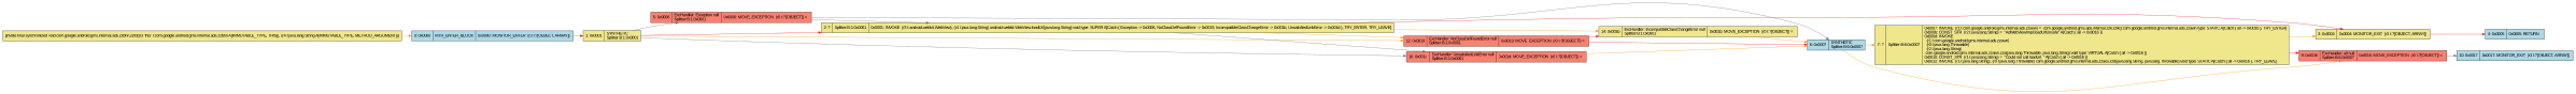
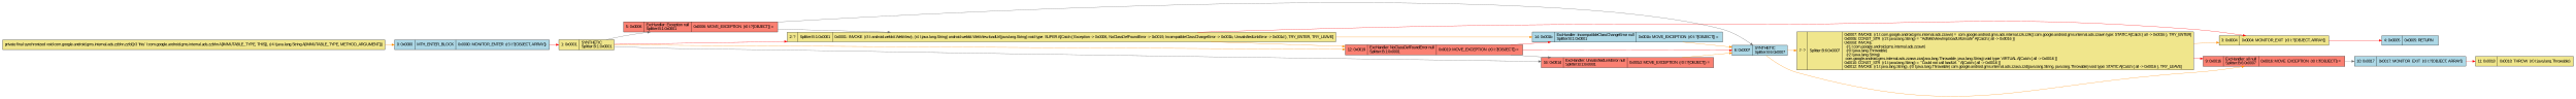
  digraph {
    fontname="Liberation Sans"
    rankdir=LR
    node [fillcolor=khaki fontname="Liberation Sans" shape=record style=filled]
    edge [color=darkorange fontname="Liberation Sans"]
    n1 [fillcolor=lightblue label="{0\:\ 0x0000|MTH_ENTER_BLOCK\l|0x0000: MONITOR_ENTER  (r3 I:?[OBJECT, ARRAY]) \l}"]
    n2 [label="{1\:\ 0x0001|SYNTHETIC\lSplitter:B:1:0x0001\l}"]
    n3 [label="{2\:\ ?|Splitter:B:1:0x0001\l|0x0001: INVOKE  (r3 I:android.webkit.WebView), (r4 I:java.lang.String) android.webkit.WebView.loadUrl(java.lang.String):void type: SUPER A[Catch:\{ Exception \-\> 0x0006, NoClassDefFoundError \-\> 0x0019, IncompatibleClassChangeError \-\> 0x001b, UnsatisfiedLinkError \-\> 0x001d \}, TRY_ENTER, TRY_LEAVE]\l}"]
    n4 [fillcolor=salmon label="{5\:\ 0x0006|ExcHandler: Exception null\lSplitter:B:1:0x0001\l|0x0006: MOVE_EXCEPTION  (r0 I:?[OBJECT]) =  \l}"]
    n5 [fillcolor=salmon label="{12\:\ 0x0019|ExcHandler: NoClassDefFoundError null\lSplitter:B:1:0x0001\l|0x0019: MOVE_EXCEPTION  (r0 I:?[OBJECT]) =  \l}"]
    n6 [fillcolor=salmon label="{16\:\ 0x001d|ExcHandler: UnsatisfiedLinkError null\lSplitter:B:1:0x0001\l|0x001d: MOVE_EXCEPTION  (r0 I:?[OBJECT]) =  \l}"]
-   n7 [label="{14\:\ 0x001b|ExcHandler: IncompatibleClassChangeError null\lSplitter:B:1:0x0001\l|0x001b: MOVE_EXCEPTION  (r0 I:?[OBJECT]) =  \l}"]
+   n7 [fillcolor=lightblue label="{14\:\ 0x001b|ExcHandler: IncompatibleClassChangeError null\lSplitter:B:1:0x0001\l|0x001b: MOVE_EXCEPTION  (r0 I:?[OBJECT]) =  \l}"]
    n8 [label="{3\:\ 0x0004|0x0004: MONITOR_EXIT  (r3 I:?[OBJECT, ARRAY]) \l}"]
    n9 [fillcolor=lightblue label="{6\:\ 0x0007|SYNTHETIC\lSplitter:B:6:0x0007\l}"]
    n10 [fillcolor=lightblue label="{4\:\ 0x0005|0x0005: RETURN   \l}"]
    n11 [label="{7\:\ ?|Splitter:B:6:0x0007\l|0x0007: INVOKE  (r1 I:com.google.android.gms.internal.ads.zzawn) =  com.google.android.gms.ads.internal.zzk.zzlk():com.google.android.gms.internal.ads.zzawn type: STATIC A[Catch:\{ all \-\> 0x0016 \}, TRY_ENTER]\l0x000b: CONST_STR  (r2 I:java.lang.String) =  \"AdWebViewImpl.loadUrlUnsafe\" A[Catch:\{ all \-\> 0x0016 \}]\l0x000d: INVOKE  \l  (r1 I:com.google.android.gms.internal.ads.zzawn)\l  (r0 I:java.lang.Throwable)\l  (r2 I:java.lang.String)\l com.google.android.gms.internal.ads.zzawn.zza(java.lang.Throwable, java.lang.String):void type: VIRTUAL A[Catch:\{ all \-\> 0x0016 \}]\l0x0010: CONST_STR  (r1 I:java.lang.String) =  \"Could not call loadUrl. \" A[Catch:\{ all \-\> 0x0016 \}]\l0x0012: INVOKE  (r1 I:java.lang.String), (r0 I:java.lang.Throwable) com.google.android.gms.internal.ads.zzaxa.zzd(java.lang.String, java.lang.Throwable):void type: STATIC A[Catch:\{ all \-\> 0x0016 \}, TRY_LEAVE]\l}"]
    n12 [fillcolor=salmon label="{9\:\ 0x0016|ExcHandler: all null\lSplitter:B:6:0x0007\l|0x0016: MOVE_EXCEPTION  (r0 I:?[OBJECT]) =  \l}"]
    n13 [fillcolor=lightblue label="{10\:\ 0x0017|0x0017: MONITOR_EXIT  (r3 I:?[OBJECT, ARRAY]) \l}"]
+   n14 [label="{11\:\ 0x0018|0x0018: THROW  (r0 I:java.lang.Throwable) \l}"]
    n15 [label="{private final synchronized void com.google.android.gms.internal.ads.zzbhn.zzfd((r3 'this' I:com.google.android.gms.internal.ads.zzbhn A[IMMUTABLE_TYPE, THIS]), (r4 I:java.lang.String A[IMMUTABLE_TYPE, METHOD_ARGUMENT])) }"]
    n1 -> n2 [color=red]
    n2 -> n3 [color=red]
    n2 -> n4 [color=gray40]
    n2 -> n5
    n2 -> n6 [color=gray40]
    n3 -> n5
-   n3 -> n6 [color=gray40]
+   n5 -> n6 [color=gray40]
    n3 -> n7
    n3 -> n8 [color=red]
    n4 -> n3 [color=gray40]
    n4 -> n9 [color=gray40]
    n5 -> n7 [color=red]
    n5 -> n9 [color=red]
    n6 -> n9
    n7 -> n9
    n8 -> n10 [color=red]
    n9 -> n11
    n9 -> n12
    n11 -> n8
    n11 -> n12 [color=red]
    n12 -> n13 [color=gray40]
+   n13 -> n14 [color=red]
    n15 -> n1
  }
